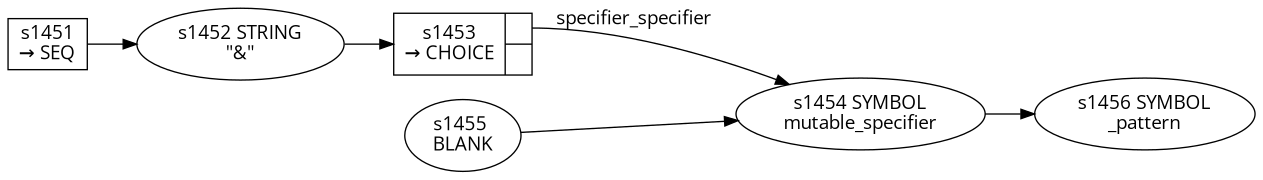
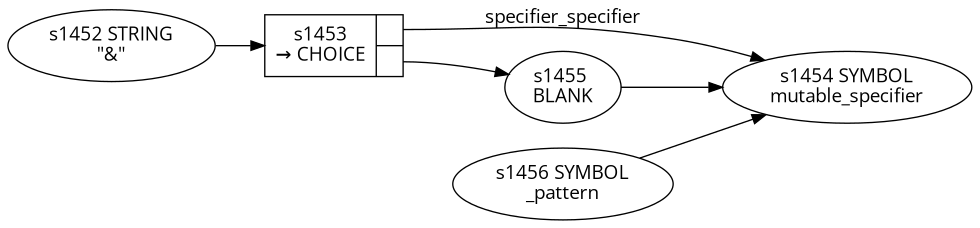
  digraph {
    fontname="Open Sans"
    rankdir=LR
    node [fontname="Open Sans"]
    edge [fontname="Open Sans"]
-   n1 [fixedsize=false label="s1451\n&rarr; SEQ" peripheries=1 shape=record]
    n2 [label="s1452 STRING\n\"&\""]
    n3 [fixedsize=false label="{s1453\n&rarr; CHOICE|{<p0>|<p1>}}" peripheries=1 shape=record]
    n4 [label="s1454 SYMBOL\nmutable_specifier"]
    n5 [label="s1455 \nBLANK"]
    n6 [label="s1456 SYMBOL\n_pattern"]
-   n1 -> n2
    n2 -> n3
    n3 -> n4 [label=specifier_specifier tailport=p0]
-   n4 -> n6
+   n3 -> n5 [tailport=p1]
+   n6 -> n4
    n5 -> n4
  }
